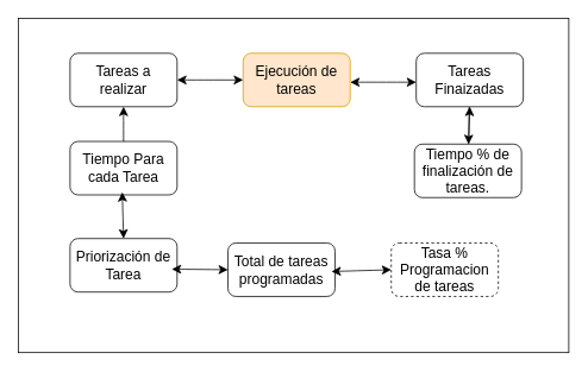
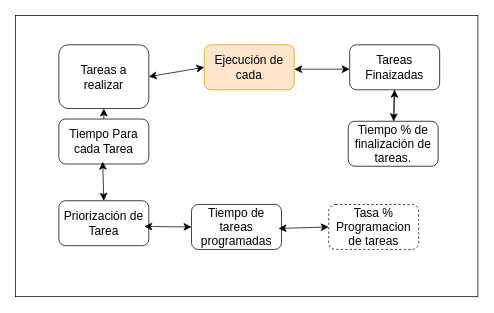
  <mxCell id="0" />
  <mxCell id="1" parent="0" />
  <mxCell id="2" value="" style="rounded=0;whiteSpace=wrap;html=1;fontSize=16;" vertex="1" parent="1"><mxGeometry x="20" y="20" width="617" height="375" as="geometry" /></mxCell>
- <mxCell id="3" value="Ejecución de tareas" style="rounded=1;whiteSpace=wrap;html=1;fontSize=16;fillColor=#ffe6cc;strokeColor=#d79b00;" vertex="1" parent="1"><mxGeometry x="272" y="59" width="120" height="60" as="geometry" /></mxCell>
+ <mxCell id="3" value="Ejecución de cada" style="rounded=1;whiteSpace=wrap;html=1;fontSize=16;fillColor=#ffe6cc;strokeColor=#d79b00;" vertex="1" parent="1"><mxGeometry x="272" y="59" width="120" height="60" as="geometry" /></mxCell>
  <mxCell id="4" style="edgeStyle=none;curved=1;rounded=0;orthogonalLoop=1;jettySize=auto;html=1;fontSize=12;startSize=8;endSize=8;" edge="1" parent="1" source="5" target="18"><mxGeometry relative="1" as="geometry" /></mxCell>
  <mxCell id="5" value="Tareas Finaizadas" style="rounded=1;whiteSpace=wrap;html=1;fontSize=16;" vertex="1" parent="1"><mxGeometry x="466" y="59" width="120" height="60" as="geometry" /></mxCell>
- <mxCell id="6" value="Tareas a realizar" style="rounded=1;whiteSpace=wrap;html=1;fontSize=16;" vertex="1" parent="1"><mxGeometry x="78" y="59" width="120" height="60" as="geometry" /></mxCell>
- <mxCell id="7" value="Total de tareas programadas" style="rounded=1;whiteSpace=wrap;html=1;fontSize=16;" vertex="1" parent="1"><mxGeometry x="255" y="272" width="120" height="60" as="geometry" /></mxCell>
+ <mxCell id="6" value="Tareas a realizar" style="rounded=1;whiteSpace=wrap;html=1;fontSize=16;" vertex="1" parent="1"><mxGeometry x="78" y="59" width="120" height="85" as="geometry" /></mxCell>
+ <mxCell id="7" value="Tiempo de tareas programadas" style="rounded=1;whiteSpace=wrap;html=1;fontSize=16;" vertex="1" parent="1"><mxGeometry x="255" y="272" width="120" height="60" as="geometry" /></mxCell>
  <mxCell id="8" value="" style="endArrow=classic;startArrow=classic;html=1;rounded=0;fontSize=12;startSize=8;endSize=8;curved=1;entryX=0;entryY=0.5;entryDx=0;entryDy=0;exitX=1;exitY=0.5;exitDx=0;exitDy=0;" edge="1" parent="1" source="6" target="3"><mxGeometry width="50" height="50" relative="1" as="geometry"><mxPoint x="250" y="197" as="sourcePoint" /><mxPoint x="300" y="147" as="targetPoint" /></mxGeometry></mxCell>
  <mxCell id="9" value="" style="endArrow=classic;startArrow=classic;html=1;rounded=0;fontSize=12;startSize=8;endSize=8;curved=1;entryX=0;entryY=0.5;entryDx=0;entryDy=0;exitX=1;exitY=0.5;exitDx=0;exitDy=0;" edge="1" parent="1"><mxGeometry width="50" height="50" relative="1" as="geometry"><mxPoint x="392" y="91.5" as="sourcePoint" /><mxPoint x="466" y="91.5" as="targetPoint" /></mxGeometry></mxCell>
  <mxCell id="10" value="Priorización de Tarea" style="rounded=1;whiteSpace=wrap;html=1;fontSize=16;" vertex="1" parent="1"><mxGeometry x="78" y="267" width="120" height="60" as="geometry" /></mxCell>
  <mxCell id="11" value="Tiempo Para cada Tarea" style="rounded=1;whiteSpace=wrap;html=1;fontSize=16;" vertex="1" parent="1"><mxGeometry x="78" y="158" width="120" height="60" as="geometry" /></mxCell>
  <mxCell id="12" value="Tasa % Programacion de tareas" style="rounded=1;whiteSpace=wrap;html=1;fontSize=16;dashed=1;" vertex="1" parent="1"><mxGeometry x="438" y="272" width="120" height="60" as="geometry" /></mxCell>
  <mxCell id="13" value="" style="endArrow=classic;startArrow=classic;html=1;rounded=0;fontSize=12;startSize=8;endSize=8;curved=1;entryX=0;entryY=0.5;entryDx=0;entryDy=0;exitX=1;exitY=0.5;exitDx=0;exitDy=0;" edge="1" parent="1" target="7"><mxGeometry width="50" height="50" relative="1" as="geometry"><mxPoint x="192" y="301.29" as="sourcePoint" /><mxPoint x="266" y="301.29" as="targetPoint" /></mxGeometry></mxCell>
  <mxCell id="14" value="" style="endArrow=classic;startArrow=classic;html=1;rounded=0;fontSize=12;startSize=8;endSize=8;curved=1;entryX=0;entryY=0.5;entryDx=0;entryDy=0;exitX=1;exitY=0.5;exitDx=0;exitDy=0;" edge="1" parent="1" target="12"><mxGeometry width="50" height="50" relative="1" as="geometry"><mxPoint x="371" y="304" as="sourcePoint" /><mxPoint x="434" y="304.71" as="targetPoint" /></mxGeometry></mxCell>
  <mxCell id="15" value="" style="endArrow=none;startArrow=classic;html=1;rounded=0;fontSize=12;startSize=8;endSize=8;curved=1;entryX=0.5;entryY=0;entryDx=0;entryDy=0;exitX=0.5;exitY=1;exitDx=0;exitDy=0;" edge="1" parent="1" source="6" target="11"><mxGeometry width="50" height="50" relative="1" as="geometry"><mxPoint x="229" y="161" as="sourcePoint" /><mxPoint x="292" y="161.71" as="targetPoint" /></mxGeometry></mxCell>
  <mxCell id="16" value="" style="endArrow=classic;startArrow=classic;html=1;rounded=0;fontSize=12;startSize=8;endSize=8;curved=1;entryX=0.5;entryY=0;entryDx=0;entryDy=0;exitX=0.5;exitY=1;exitDx=0;exitDy=0;" edge="1" parent="1" target="10"><mxGeometry width="50" height="50" relative="1" as="geometry"><mxPoint x="136.5" y="215" as="sourcePoint" /><mxPoint x="133.5" y="254" as="targetPoint" /></mxGeometry></mxCell>
  <mxCell id="17" style="edgeStyle=none;curved=1;rounded=0;orthogonalLoop=1;jettySize=auto;html=1;entryX=0.5;entryY=1;entryDx=0;entryDy=0;fontSize=12;startSize=8;endSize=8;" edge="1" parent="1" source="18" target="5"><mxGeometry relative="1" as="geometry" /></mxCell>
  <mxCell id="18" value="Tiempo % de finalización de tareas." style="rounded=1;whiteSpace=wrap;html=1;fontSize=16;" vertex="1" parent="1"><mxGeometry x="464" y="161" width="120" height="60" as="geometry" /></mxCell>
